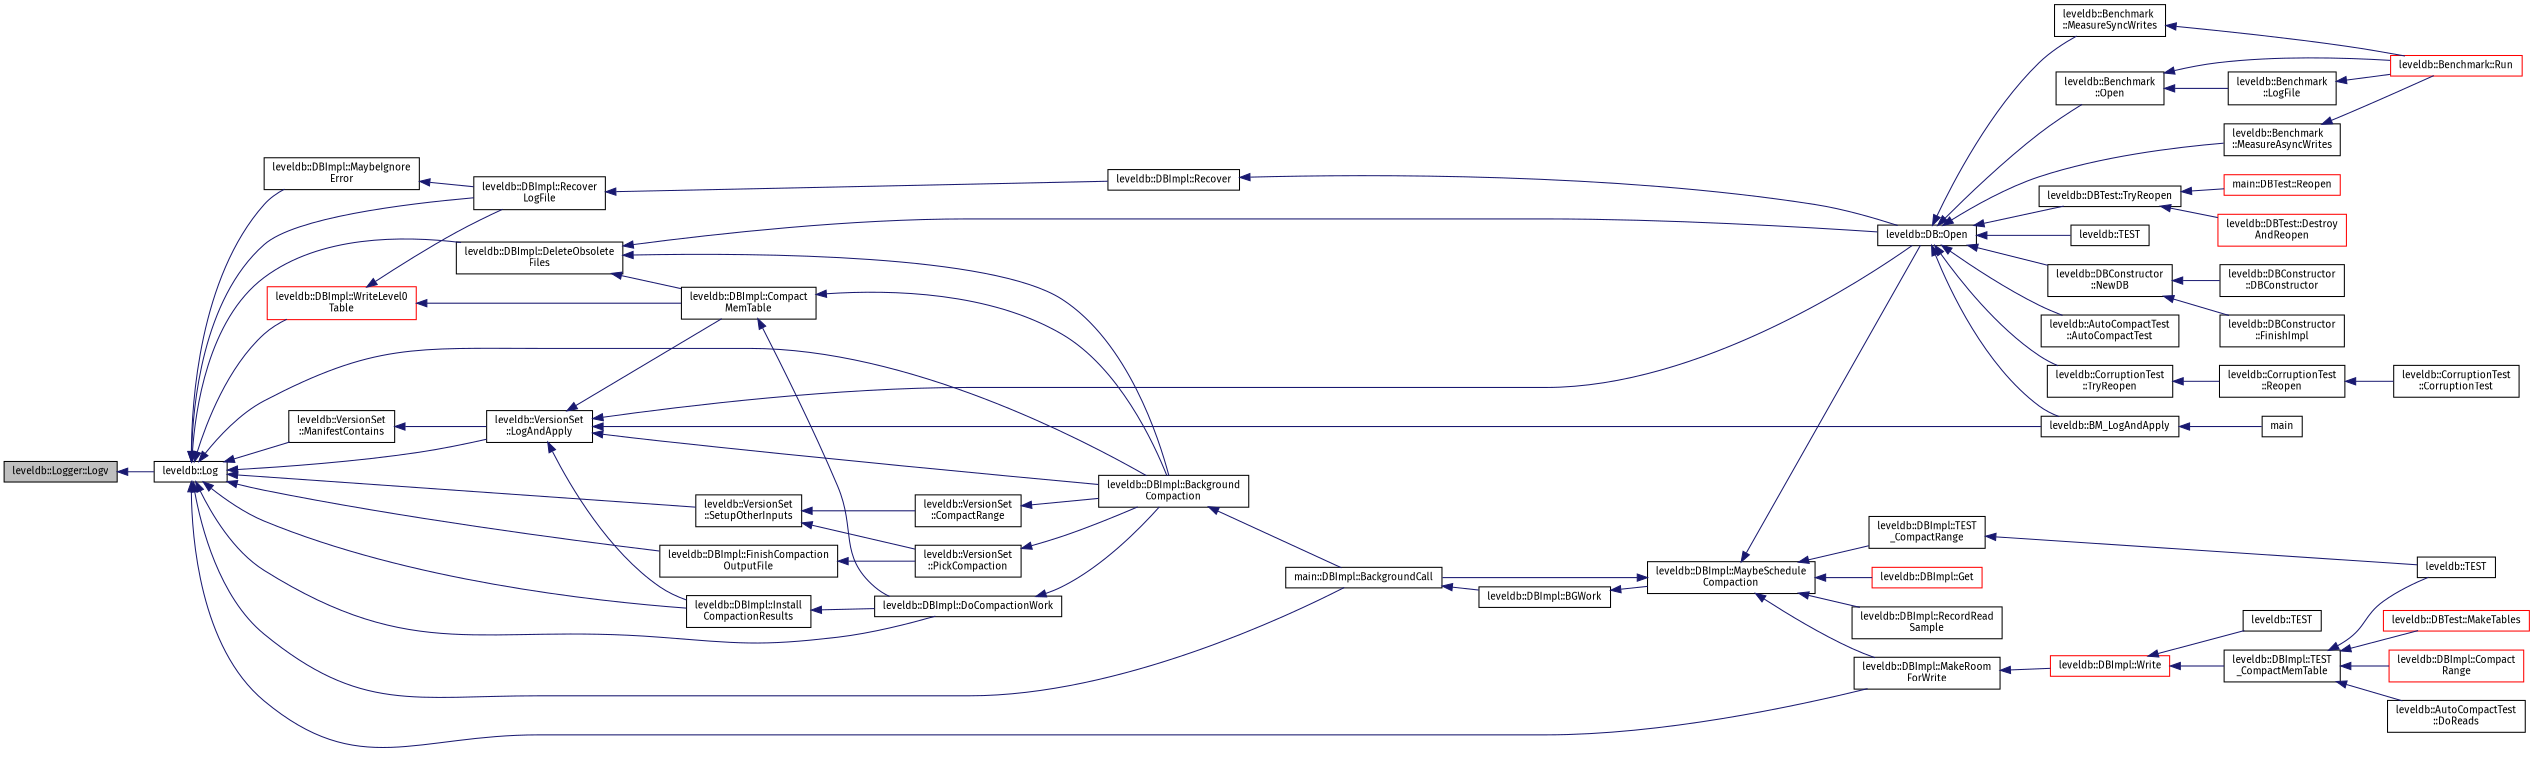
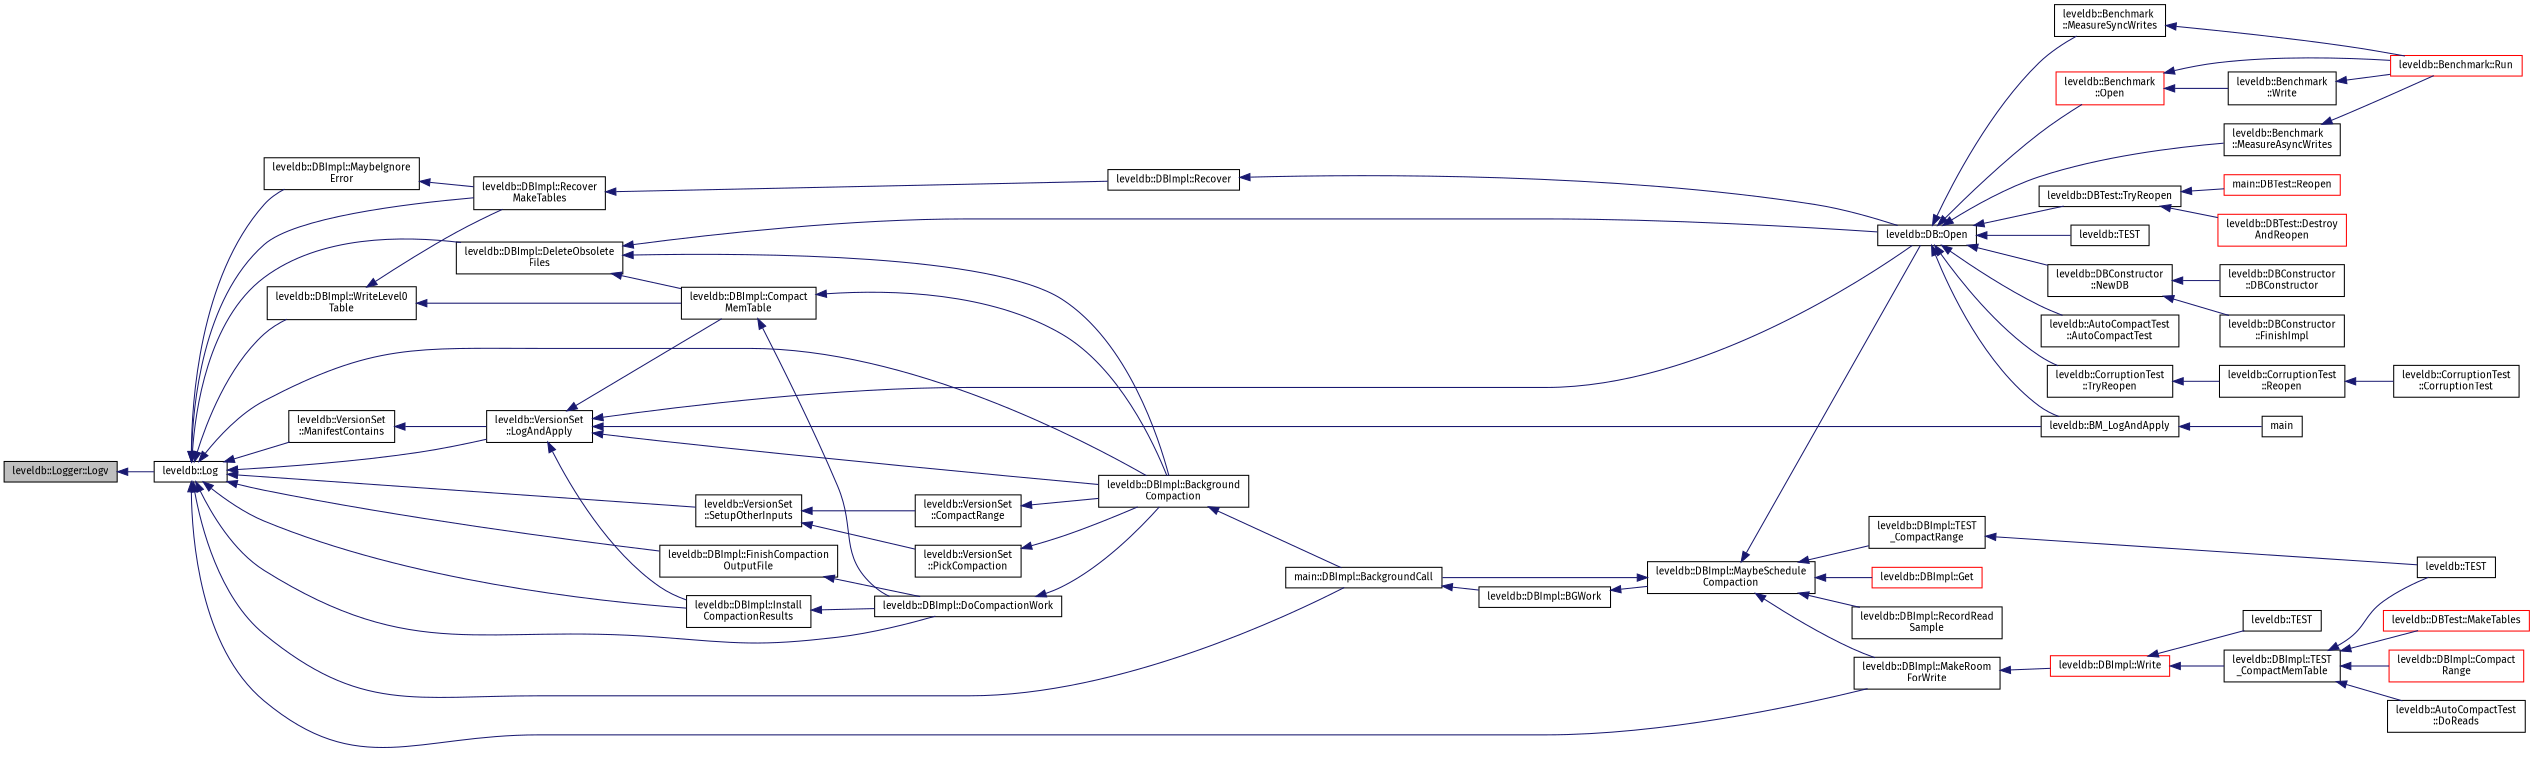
  digraph {
    fontname="Fira Sans"
    rankdir=LR
    node [color=black fillcolor=white fontname="Fira Sans" fontsize=10 shape=record style=filled]
    edge [color=midnightblue dir=back fontname="Fira Sans" fontsize=10 labelfontname=Helvetica labelfontsize=10 style=solid]
    n1 [fillcolor=grey75 fontcolor=black height=0.2 label="leveldb::Logger::Logv" width=0.4]
    n2 [height=0.2 label="leveldb::Log" width=0.4]
    n3 [height=0.2 label="leveldb::DBImpl::MaybeIgnore\lError" width=0.4]
-   n4 [height=0.2 label="leveldb::DBImpl::Recover\lLogFile" width=0.4]
+   n4 [height=0.2 label="leveldb::DBImpl::Recover\lMakeTables" width=0.4]
    n5 [height=0.2 label="leveldb::DBImpl::DeleteObsolete\lFiles" width=0.4]
    n6 [height=0.2 label="leveldb::DBImpl::Background\lCompaction" width=0.4]
    n7 [height=0.2 label="main::DBImpl::BackgroundCall" width=0.4]
    n8 [height=0.2 label="leveldb::DBImpl::MakeRoom\lForWrite" width=0.4]
    n9 [height=0.2 label="leveldb::DBImpl::DoCompactionWork" width=0.4]
-   n10 [color=red height=0.2 label="leveldb::DBImpl::WriteLevel0\lTable" width=0.4]
+   n10 [height=0.2 label="leveldb::DBImpl::WriteLevel0\lTable" width=0.4]
    n11 [height=0.2 label="leveldb::DBImpl::FinishCompaction\lOutputFile" width=0.4]
    n12 [height=0.2 label="leveldb::DBImpl::Install\lCompactionResults" width=0.4]
    n13 [height=0.2 label="leveldb::VersionSet\l::LogAndApply" width=0.4]
    n14 [height=0.2 label="leveldb::VersionSet\l::ManifestContains" width=0.4]
    n15 [height=0.2 label="leveldb::VersionSet\l::SetupOtherInputs" width=0.4]
    n16 [height=0.2 label="leveldb::DBImpl::Recover" width=0.4]
    n17 [height=0.2 label="leveldb::DB::Open" width=0.4]
    n18 [height=0.2 label="leveldb::DBImpl::Compact\lMemTable" width=0.4]
    n19 [height=0.2 label="leveldb::DBImpl::BGWork" width=0.4]
    n20 [color=red height=0.2 label="leveldb::DBImpl::Write" width=0.4]
    n21 [height=0.2 label="leveldb::BM_LogAndApply" width=0.4]
    n22 [height=0.2 label="leveldb::VersionSet\l::PickCompaction" width=0.4]
    n23 [height=0.2 label="leveldb::VersionSet\l::CompactRange" width=0.4]
    n24 [height=0.2 label="leveldb::AutoCompactTest\l::AutoCompactTest" width=0.4]
    n25 [height=0.2 label="leveldb::CorruptionTest\l::TryReopen" width=0.4]
-   n26 [height=0.2 label="leveldb::Benchmark\l::Open" width=0.4]
+   n26 [color=red height=0.2 label="leveldb::Benchmark\l::Open" width=0.4]
    n27 [height=0.2 label="leveldb::Benchmark\l::MeasureAsyncWrites" width=0.4]
    n28 [height=0.2 label="leveldb::Benchmark\l::MeasureSyncWrites" width=0.4]
    n29 [height=0.2 label="leveldb::DBTest::TryReopen" width=0.4]
    n30 [height=0.2 label="leveldb::TEST" width=0.4]
    n31 [height=0.2 label="leveldb::DBConstructor\l::NewDB" width=0.4]
    n32 [height=0.2 label="leveldb::CorruptionTest\l::Reopen" width=0.4]
    n33 [color=red height=0.2 label="leveldb::Benchmark::Run" width=0.4]
-   n34 [height=0.2 label="leveldb::Benchmark\l::LogFile" width=0.4]
+   n34 [height=0.2 label="leveldb::Benchmark\l::Write" width=0.4]
    n35 [color=red height=0.2 label="main::DBTest::Reopen" width=0.4]
    n36 [color=red height=0.2 label="leveldb::DBTest::Destroy\lAndReopen" width=0.4]
    n37 [height=0.2 label=main width=0.4]
    n38 [height=0.2 label="leveldb::DBConstructor\l::DBConstructor" width=0.4]
    n39 [height=0.2 label="leveldb::DBConstructor\l::FinishImpl" width=0.4]
    n40 [height=0.2 label="leveldb::CorruptionTest\l::CorruptionTest" width=0.4]
    n41 [height=0.2 label="leveldb::DBImpl::MaybeSchedule\lCompaction" width=0.4]
    n42 [height=0.2 label="leveldb::DBImpl::TEST\l_CompactRange" width=0.4]
    n43 [color=red height=0.2 label="leveldb::DBImpl::Get" width=0.4]
    n44 [height=0.2 label="leveldb::DBImpl::RecordRead\lSample" width=0.4]
    n45 [height=0.2 label="leveldb::TEST" width=0.4]
    n46 [color=red height=0.2 label="leveldb::DBImpl::Compact\lRange" width=0.4]
    n47 [height=0.2 label="leveldb::TEST" width=0.4]
    n48 [height=0.2 label="leveldb::DBImpl::TEST\l_CompactMemTable" width=0.4]
    n49 [height=0.2 label="leveldb::AutoCompactTest\l::DoReads" width=0.4]
    n50 [color=red height=0.2 label="leveldb::DBTest::MakeTables" width=0.4]
    n1 -> n2
    n2 -> n3
    n2 -> n4
    n2 -> n5
    n2 -> n6
    n2 -> n7
    n2 -> n8
    n2 -> n9
    n2 -> n10
    n2 -> n11
    n2 -> n12
    n2 -> n13
    n2 -> n14
    n2 -> n15
    n3 -> n4
    n4 -> n16
    n5 -> n6
    n5 -> n17
    n5 -> n18
    n6 -> n7
    n7 -> n19
    n8 -> n20
    n9 -> n6
    n10 -> n4
    n10 -> n18
-   n11 -> n22
+   n11 -> n9
    n12 -> n9
    n13 -> n6
    n13 -> n12
    n13 -> n17
    n13 -> n18
    n13 -> n21
    n14 -> n13
    n15 -> n22
    n15 -> n23
    n16 -> n17
    n17 -> n21
    n17 -> n24
    n17 -> n25
    n17 -> n26
    n17 -> n27
    n17 -> n28
    n17 -> n29
    n17 -> n30
    n17 -> n31
    n18 -> n6
    n18 -> n9
    n19 -> n41
    n20 -> n47
    n20 -> n48
    n21 -> n37
    n22 -> n6
    n23 -> n6
    n25 -> n32
    n26 -> n33
    n26 -> n34
    n27 -> n33
    n28 -> n33
    n29 -> n35
    n29 -> n36
    n31 -> n38
    n31 -> n39
    n32 -> n40
    n34 -> n33
    n41 -> n7
    n41 -> n8
    n41 -> n17
    n41 -> n42
    n41 -> n43
    n41 -> n44
    n42 -> n45
    n48 -> n45
    n48 -> n46
    n48 -> n49
    n48 -> n50
  }
